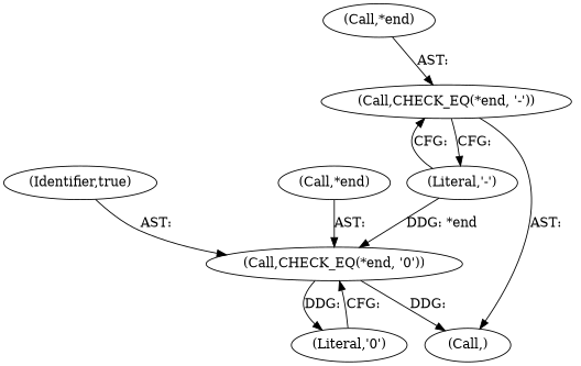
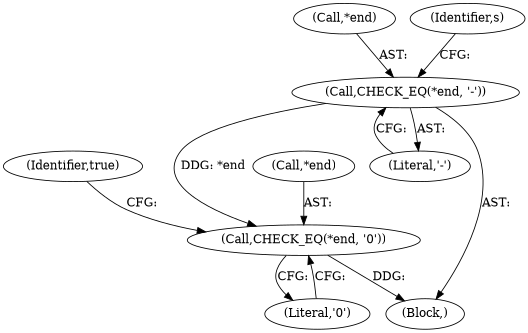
  digraph {
    n1 [label="(Call,CHECK_EQ(*end, '-'))"]
    n2 [label="(Call,CHECK_EQ(*end, '\0'))"]
-   n3 [label="(Call,)"]
+   n3 [label="(Block,)"]
    n4 [label="(Literal,'-')"]
    n5 [label="(Literal,'\0')"]
    n6 [label="(Call,*end)"]
    n7 [label="(Call,*end)"]
    n8 [label="(Identifier,true)"]
-   n4 -> n2 [label="DDG: *end"]
+   n9 [label="(Identifier,s)"]
+   n1 -> n2 [label="DDG: *end"]
    n1 -> n3 [label="AST: "]
-   n1 -> n4 [label="CFG: "]
+   n1 -> n4 [label="AST: "]
    n2 -> n3 [label="DDG: "]
-   n2 -> n5 [label="DDG: "]
+   n2 -> n5 [label="CFG: "]
    n4 -> n1 [label="CFG: "]
    n5 -> n2 [label="CFG: "]
    n6 -> n2 [label="AST: "]
    n7 -> n1 [label="AST: "]
-   n8 -> n2 [label="AST: "]
+   n8 -> n2 [label="CFG: "]
+   n9 -> n1 [label="CFG: "]
  }
